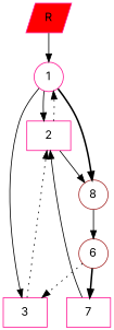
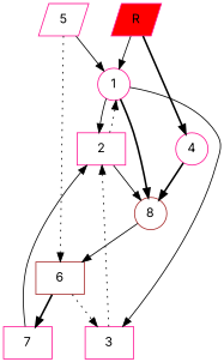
  digraph {
    fontname=Inter
    node [color=deeppink fontname=Inter shape=box]
    edge [fontname=Inter style=solid]
    1 [shape=circle]
    2
    8 [color=brown shape=circle]
    3
-   6 [color=brown shape=circle]
+   6 [color=brown]
+   4 [shape=circle]
+   5 [shape=parallelogram]
    7
    R [fillcolor="#ff0000" shape=parallelogram style=filled]
    1 -> 2
    1 -> 8 [style=bold]
    1 -> 3
    2 -> 1 [style=dotted]
    2 -> 8
    8 -> 6
    3 -> 2 [style=dotted]
    6 -> 3 [style=dotted]
    6 -> 7 [style=bold]
+   4 -> 8 [style=bold]
+   5 -> 1
+   5 -> 6 [style=dotted]
    7 -> 2
    R -> 1
+   R -> 4 [style=bold]
  }
